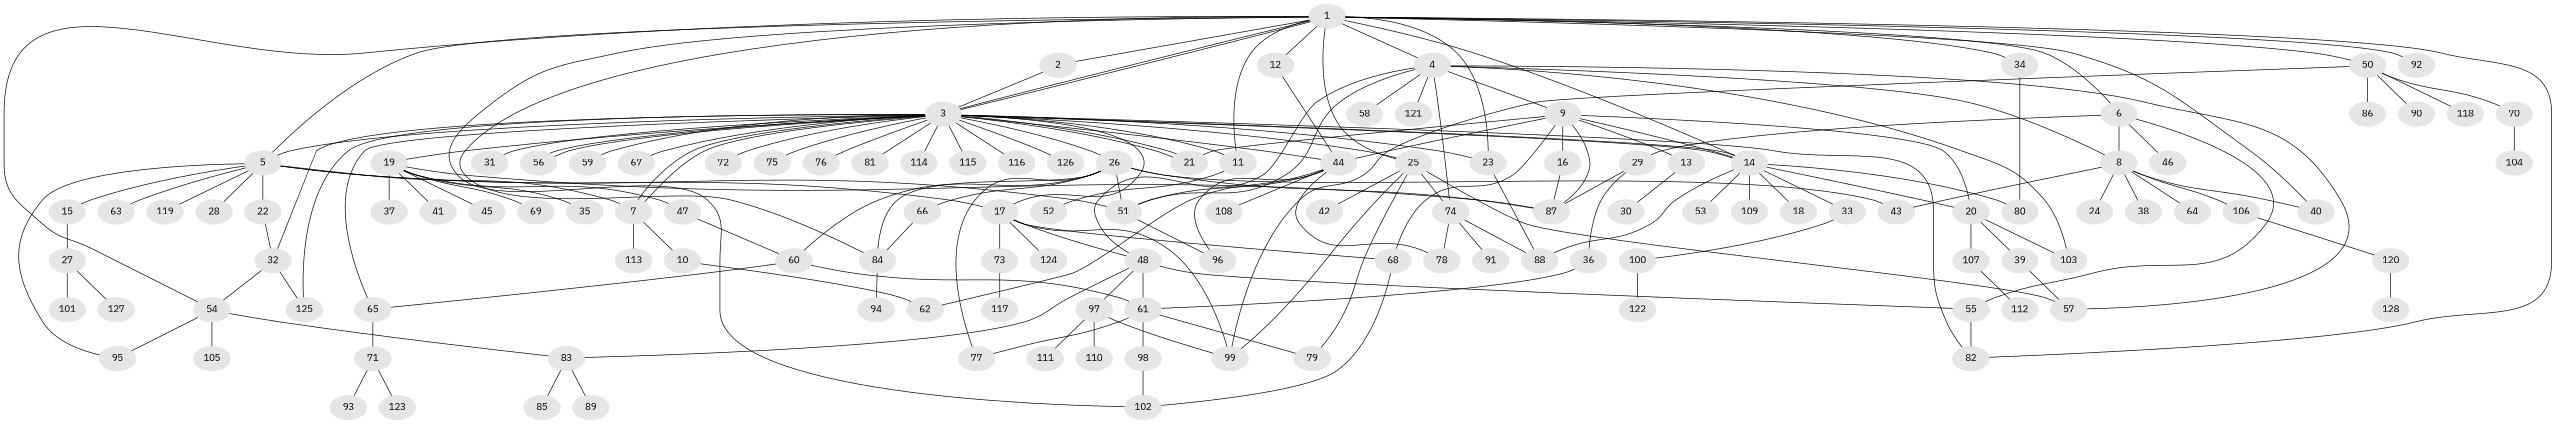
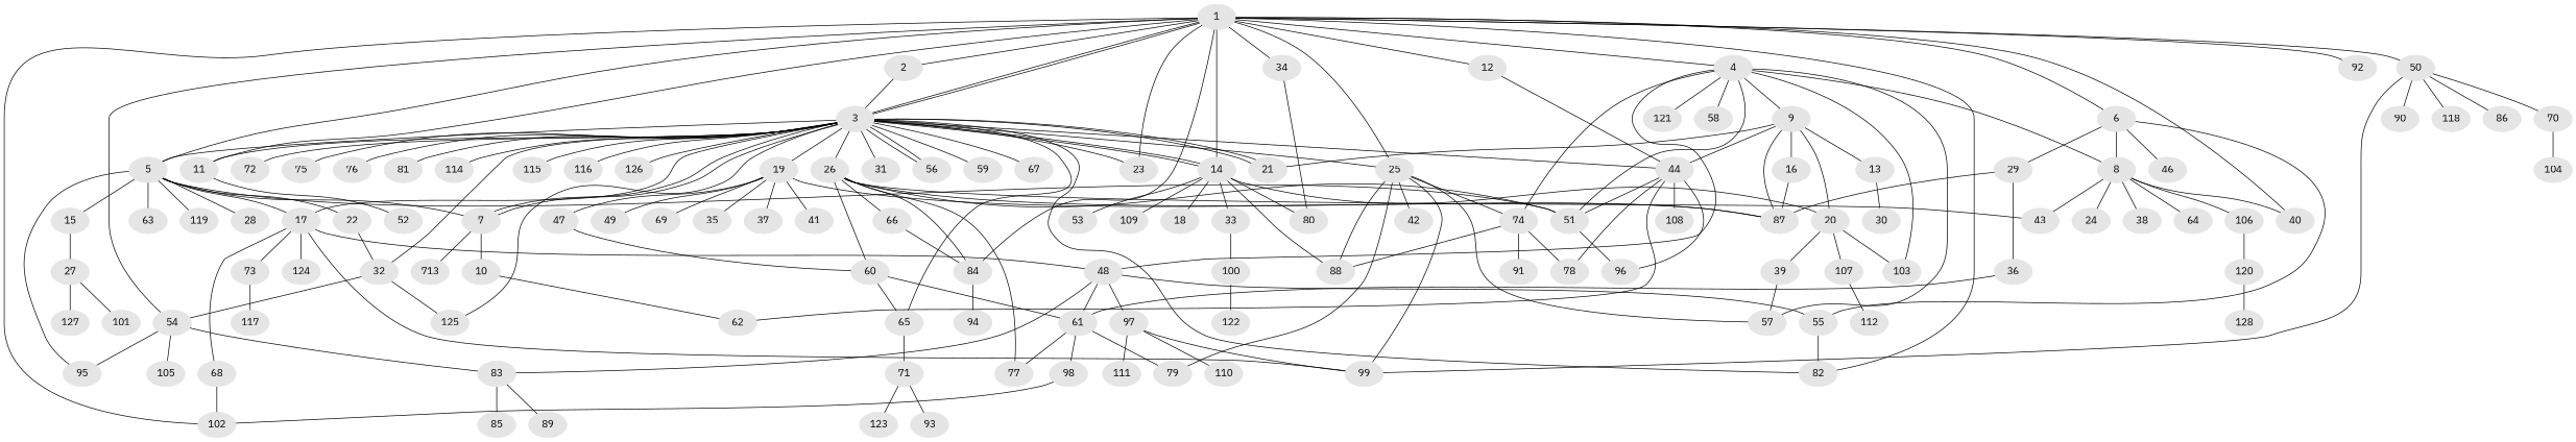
  graph {
    fontname="IBM Plex Sans"
    node [color=gray90 fontname="IBM Plex Sans" style=filled]
    edge [fontname="IBM Plex Sans"]
    1
    2
    3
    4
    5
    6
    11
    12
    14
    23
    25
    34
    40
    50
    54
    82
    84
    92
    102
    7
    17
    19
    21
    26
    31
    32
    44
    56
    59
    65
    67
    72
    75
    76
    81
    114
    115
    116
    126
    125
    8
    9
    48
    51
    57
    58
    74
    103
    121
    15
    22
    28
    63
    95
    119
    29
    46
    55
    52
    20
    18
    33
    53
    80
    88
    109
    42
    99
    79
    70
    86
    90
    118
    83
    105
    94
    10
-   113
+   113 [label=713]
    68
    73
    124
    87
    35
    37
    41
    47
-   49 [label=45]
+   49
    69
    43
    60
    66
    77
    62
    78
    96
    108
    61
    98
    71
    24
    38
    64
    106
    13
    16
    97
    91
    27
    36
    120
    30
    39
    107
    100
    101
    127
    117
    112
    122
    85
    89
    110
    111
    104
    93
    123
    128
    1 -- 2
    1 -- 3
    1 -- 3
    1 -- 4
    1 -- 5
    1 -- 6
    1 -- 11
    1 -- 12
    1 -- 14
    1 -- 23
    1 -- 25
    1 -- 34
    1 -- 40
    1 -- 50
    1 -- 54
    1 -- 82
    1 -- 84
    1 -- 92
    1 -- 102
    2 -- 3
    3 -- 5
    3 -- 11
    3 -- 14
    3 -- 14
    3 -- 23
    3 -- 25
    3 -- 82
    3 -- 7
    3 -- 7
    3 -- 17
    3 -- 19
    3 -- 21
    3 -- 21
    3 -- 26
    3 -- 31
    3 -- 32
    3 -- 44
    3 -- 56
    3 -- 56
    3 -- 59
    3 -- 65
    3 -- 67
    3 -- 72
    3 -- 75
    3 -- 76
    3 -- 81
    3 -- 114
    3 -- 115
    3 -- 116
    3 -- 126
    3 -- 125
    4 -- 8
    4 -- 9
    4 -- 48
    4 -- 51
    4 -- 57
    4 -- 58
    4 -- 74
    4 -- 103
    4 -- 121
    5 -- 7
    5 -- 17
    5 -- 51
    5 -- 15
    5 -- 22
    5 -- 28
    5 -- 63
    5 -- 95
    5 -- 119
    6 -- 8
    6 -- 29
    6 -- 46
    6 -- 55
    11 -- 52
    12 -- 44
    14 -- 20
    14 -- 18
    14 -- 33
    14 -- 53
    14 -- 80
    14 -- 88
    14 -- 109
    25 -- 57
    25 -- 74
-   23 -- 88
+   25 -- 88
    25 -- 42
    25 -- 99
    25 -- 79
    34 -- 80
    50 -- 99
    50 -- 70
    50 -- 86
    50 -- 90
    50 -- 118
    54 -- 95
    54 -- 83
    54 -- 105
    84 -- 94
    7 -- 10
    7 -- 113
    17 -- 48
    17 -- 99
    17 -- 68
    17 -- 73
    17 -- 124
    19 -- 87
    19 -- 35
    19 -- 37
    19 -- 41
    19 -- 47
    19 -- 49
    19 -- 69
    26 -- 84
    26 -- 51
    26 -- 87
    26 -- 43
    26 -- 60
    26 -- 66
    26 -- 77
    32 -- 54
    32 -- 125
    44 -- 51
    44 -- 62
    44 -- 78
    44 -- 96
    44 -- 108
    65 -- 71
    8 -- 40
    8 -- 43
    8 -- 24
    8 -- 38
    8 -- 64
    8 -- 106
-   9 -- 14
    9 -- 21
    9 -- 44
    9 -- 20
-   9 -- 68
    9 -- 87
    9 -- 13
    9 -- 16
    48 -- 55
    48 -- 83
    48 -- 61
    48 -- 97
    51 -- 96
    74 -- 88
    74 -- 78
    74 -- 91
    15 -- 27
    22 -- 32
    29 -- 87
    29 -- 36
    55 -- 82
    20 -- 103
    20 -- 39
    20 -- 107
    33 -- 100
    70 -- 104
    83 -- 85
    83 -- 89
    10 -- 62
    68 -- 102
    73 -- 117
    47 -- 60
    60 -- 65
    60 -- 61
    66 -- 84
    61 -- 79
    61 -- 77
    61 -- 98
    98 -- 102
    71 -- 93
    71 -- 123
    106 -- 120
    13 -- 30
    16 -- 87
    97 -- 99
    97 -- 110
    97 -- 111
    27 -- 101
    27 -- 127
    36 -- 61
    120 -- 128
    39 -- 57
    107 -- 112
    100 -- 122
  }
